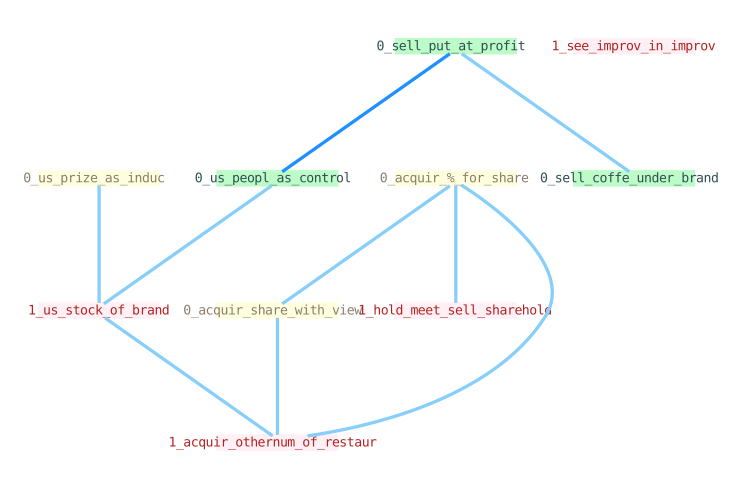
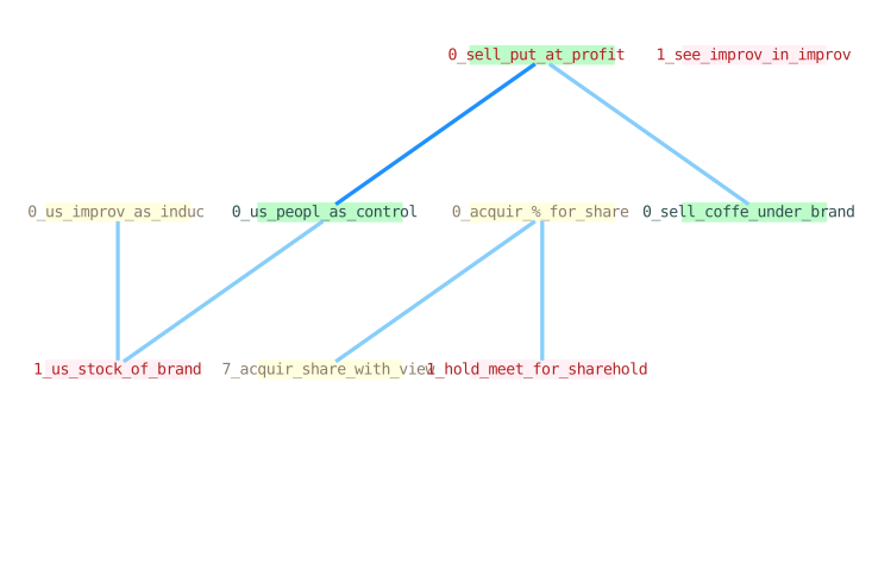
  graph {
    fontname="DejaVu Sans Mono"
    node [color="#fff0f5" fixedsize=true fontcolor="#b22222" fontname="DejaVu Sans Mono" fontsize=4 shape=polygon style=filled]
    edge [color="#87cefa" fontname="DejaVu Sans Mono" w=1]
-   "0_us_prize_as_induc " [color="#ffffe0" fontcolor="#8b7d6b" height=.06 width=.5]
+   "0_us_prize_as_induc " [color="#ffffe0" fontcolor="#8b7d6b" height=.06 width=.5 label="0_us_improv_as_induc"]
    n2 [color="#ffffe0" fontcolor="#8b7d6b" height=.06 label="0_acquir_%_for_share" width=.5]
-   "0_acquir_share_with_view " [color="#ffffe0" fontcolor="#8b7d6b" height=.06 width=.5]
+   "0_acquir_share_with_view " [color="#ffffe0" fontcolor="#8b7d6b" height=.06 width=.5 label="7_acquir_share_with_view"]
    n4 [height=.06 label="1_us_stock_of_brand" width=.5]
    n5 [height=.06 label="1_see_improv_in_improv" width=.5]
-   "1_hold_meet_for_sharehold " [height=.06 width=.5 label="1_hold_meet_sell_sharehold"]
-   "1_acquir_othernum_of_restaur " [height=.06 width=.5]
+   "1_hold_meet_for_sharehold " [height=.06 width=.5]
    "0_us_peopl_as_control " [color="#BDFCC9" fontcolor="#2f4f4f" height=.06 width=.5]
-   "0_sell_put_at_profit " [color="#BDFCC9" fontcolor="#2f4f4f" height=.06 width=.5]
+   "0_sell_put_at_profit " [color="#BDFCC9" height=.06 width=.5]
    "0_sell_coffe_under_brand " [color="#BDFCC9" fontcolor="#2f4f4f" height=.06 width=.5]
    subgraph sub_1 {
      "0_us_prize_as_induc "
      n2
      "0_acquir_share_with_view "
    }
    subgraph sub_2 {
      n4
      n5
      "1_hold_meet_for_sharehold "
-     "1_acquir_othernum_of_restaur "
    }
    "0_us_prize_as_induc " -- n4
    n2 -- "0_acquir_share_with_view "
    n2 -- "1_hold_meet_for_sharehold "
-   n2 -- "1_acquir_othernum_of_restaur "
-   "0_acquir_share_with_view " -- "1_acquir_othernum_of_restaur "
-   n4 -- "1_acquir_othernum_of_restaur "
    "0_us_peopl_as_control " -- n4
    "0_sell_put_at_profit " -- "0_us_peopl_as_control " [color="#1e90ff" w=2]
    "0_sell_put_at_profit " -- "0_sell_coffe_under_brand "
  }
